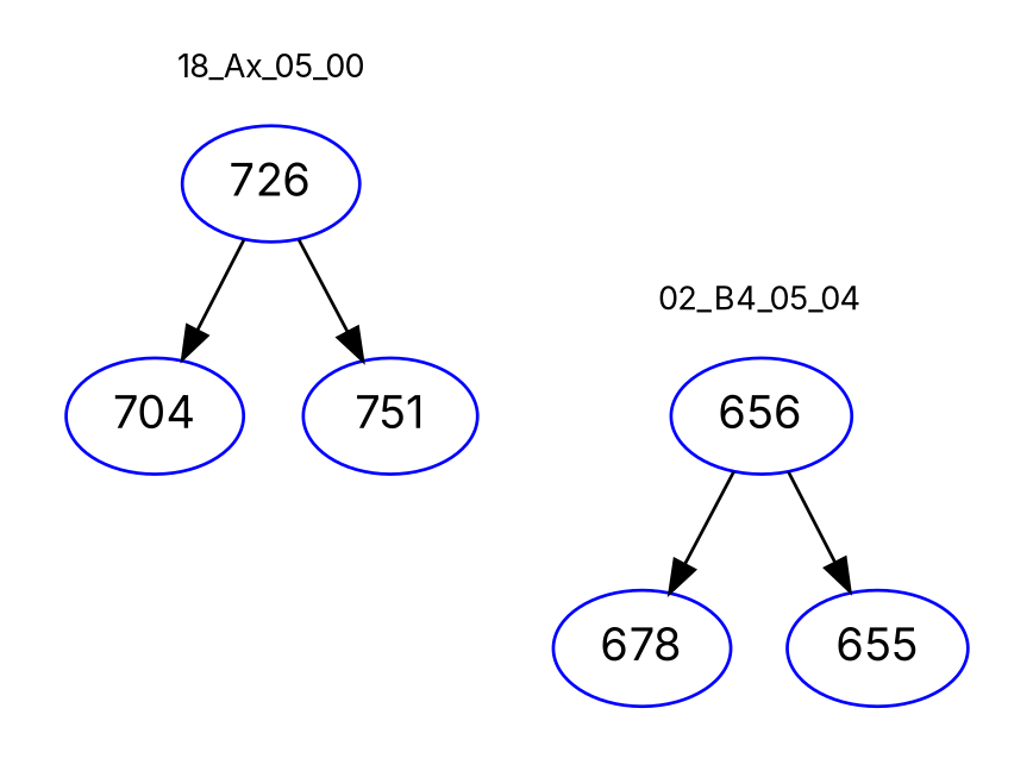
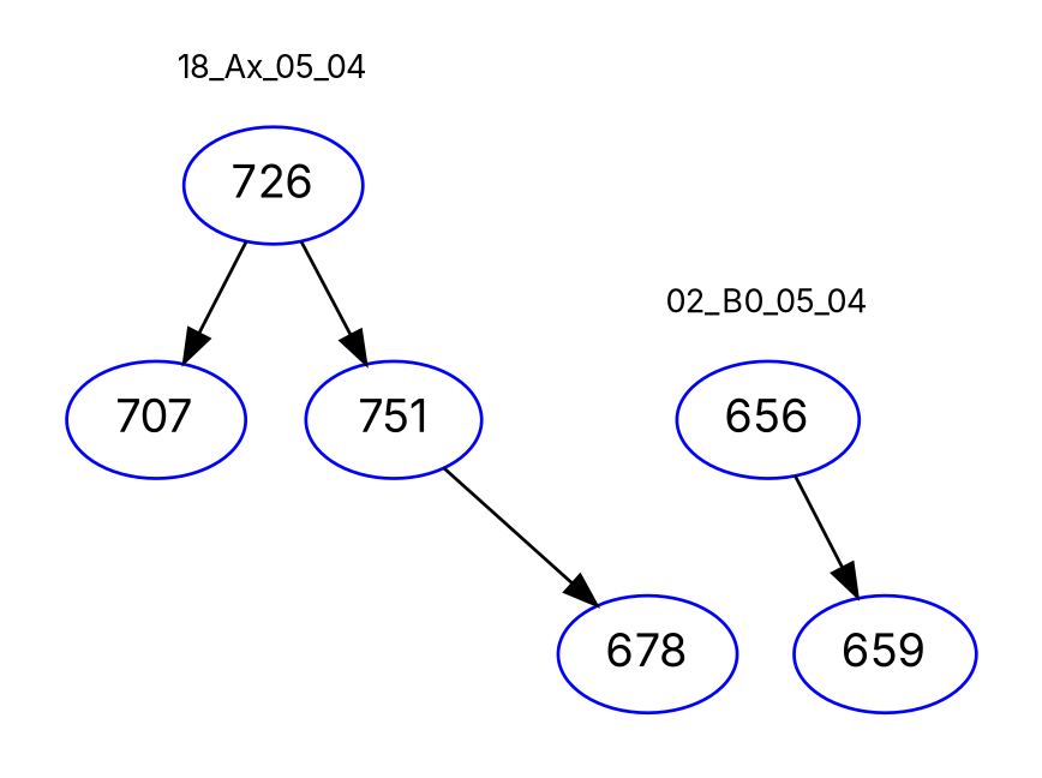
  digraph {
    fontname=Inter
    node [color=blue fontname=Inter]
    edge [color=black fontname=Inter]
    n1 [label=726]
-   n2 [label=704]
+   n2 [label=707]
    n3 [label=751]
    n4 [label=656]
-   n5 [label=655]
+   n5 [label=659]
    n6 [label=678]
    subgraph cluster_1 {
      color=white
      fontsize=10
-     label="18_Ax_05_00"
+     label="18_Ax_05_04"
      n1
      n2
      n3
    }
    subgraph cluster_2 {
      color=white
      fontsize=10
-     label="02_B4_05_04"
+     label="02_B0_05_04"
      n4
      n5
      n6
    }
    n1 -> n2
    n1 -> n3
    n4 -> n5
-   n4 -> n6
+   n3 -> n6
  }
